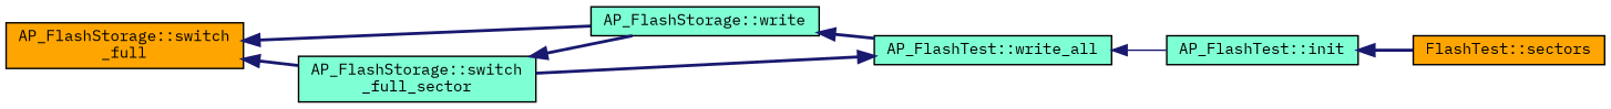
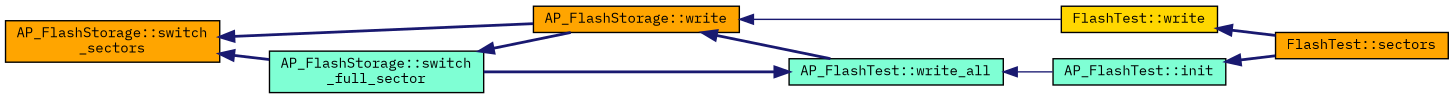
  digraph {
    fontname="IBM Plex Mono"
    rankdir=LR
    node [color=black fillcolor=aquamarine fontname="IBM Plex Mono" fontsize=10 shape=record style=filled]
    edge [color=midnightblue dir=back fontname="IBM Plex Mono" fontsize=10 labelfontname=Helvetica labelfontsize=10 style=bold]
-   n1 [fillcolor=orange fontcolor=black height=0.2 label="AP_FlashStorage::switch\l_full" width=0.4]
+   n1 [fillcolor=orange fontcolor=black height=0.2 label="AP_FlashStorage::switch\l_sectors" width=0.4]
    n2 [height=0.2 label="AP_FlashStorage::switch\l_full_sector" width=0.4]
-   n3 [height=0.2 label="AP_FlashStorage::write" width=0.4]
+   n3 [fillcolor=orange height=0.2 label="AP_FlashStorage::write" width=0.4]
    n4 [height=0.2 label="AP_FlashTest::write_all" width=0.4]
+   n5 [fillcolor=gold height=0.2 label="FlashTest::write" width=0.4]
    n6 [height=0.2 label="AP_FlashTest::init" width=0.4]
    n7 [fillcolor=orange height=0.2 label="FlashTest::sectors" width=0.4]
    n1 -> n2
    n1 -> n3
    n2 -> n3
    n3 -> n4
+   n3 -> n5 [style=solid]
    n4 -> n2
    n4 -> n6 [style=solid]
+   n5 -> n7
    n6 -> n7
  }
